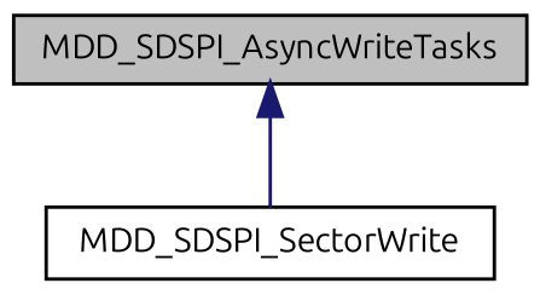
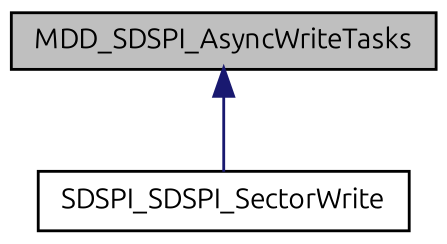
  digraph {
    rankdir=TB
    fontname=Ubuntu
    node [color=black fontname=Ubuntu fontsize=10 shape=record style=filled]
    n1 [fillcolor=grey75 fontcolor=black height=0.2 label=MDD_SDSPI_AsyncWriteTasks width=0.4]
-   n2 [fillcolor=white height=0.2 label=MDD_SDSPI_SectorWrite width=0.4]
+   n2 [fillcolor=white height=0.2 label=SDSPI_SDSPI_SectorWrite width=0.4]
    n1 -> n2 [color=midnightblue dir=back fontname=Ubuntu fontsize=10 labelfontname=Helvetica labelfontsize=10 style=solid]
  }
